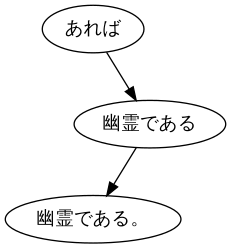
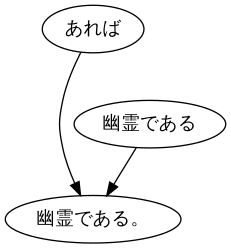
  digraph {
    fontname="IBM Plex Sans"
    node [fontname="IBM Plex Sans"]
    edge [fontname="IBM Plex Sans"]
    n1 [label="あれば"]
    n2 [label="幽霊である。"]
    n3 [label="幽霊である"]
-   n1 -> n3
+   n1 -> n2
    n3 -> n2
  }
